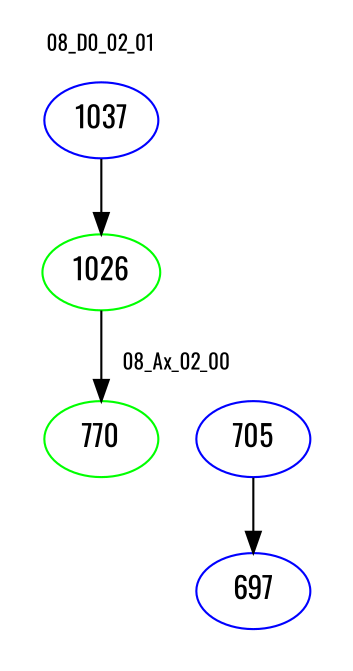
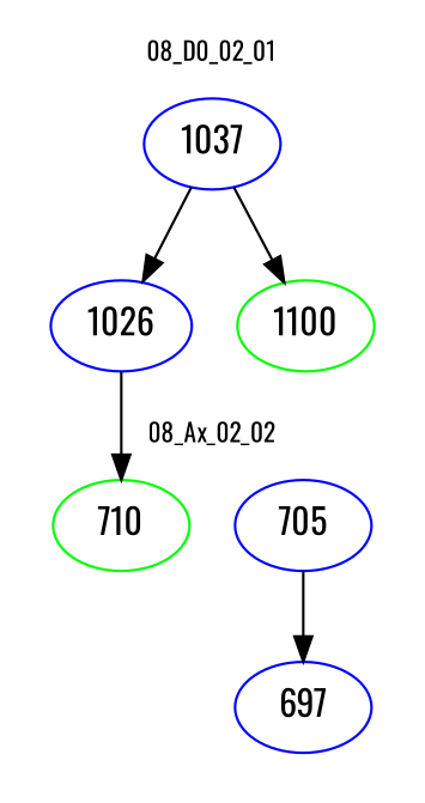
  digraph {
    fontname=Oswald
    node [color=blue fontname=Oswald]
    edge [color=black fontname=Oswald]
    n1 [label=705]
    n2 [label=697]
-   n3 [color=green label=770]
+   n3 [color=green label=710]
    n4 [label=1037]
-   n5 [color=green label=1026]
+   n5 [label=1026]
+   n6 [color=green label=1100]
    subgraph cluster_1 {
      color=white
      fontsize=10
-     label="08_Ax_02_00"
+     label="08_Ax_02_02"
      n1
      n2
      n3
    }
    subgraph cluster_2 {
      color=white
      fontsize=10
      label="08_D0_02_01"
      n4
      n5
+     n6
    }
    n1 -> n2
    n4 -> n5
+   n4 -> n6
    n5 -> n3
  }
